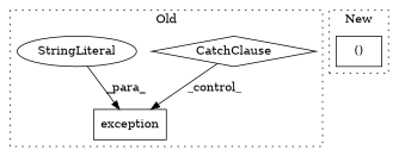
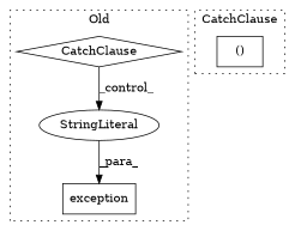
  digraph {
    node [shape=box]
    n1 [a=32 l="10,1" label=exception s="3131,3188"]
    n2 [a=12 l="13,2" label=CatchClause s="3078,3111" shape=diamond]
    n3 [a=45 l=42 label=StringLiteral s=3141 shape=ellipse]
    n4 [a=106 l=22 label="()" s=2565]
    subgraph cluster_1 {
      label=Old
      style=dotted
      n1
      n2
      n3
    }
    subgraph cluster_2 {
-     label=New
+     label=CatchClause
      style=dotted
      n4
    }
-   n2 -> n1 [label=_control_]
+   n2 -> n3 [label=_control_]
    n3 -> n1 [label=_para_]
  }
